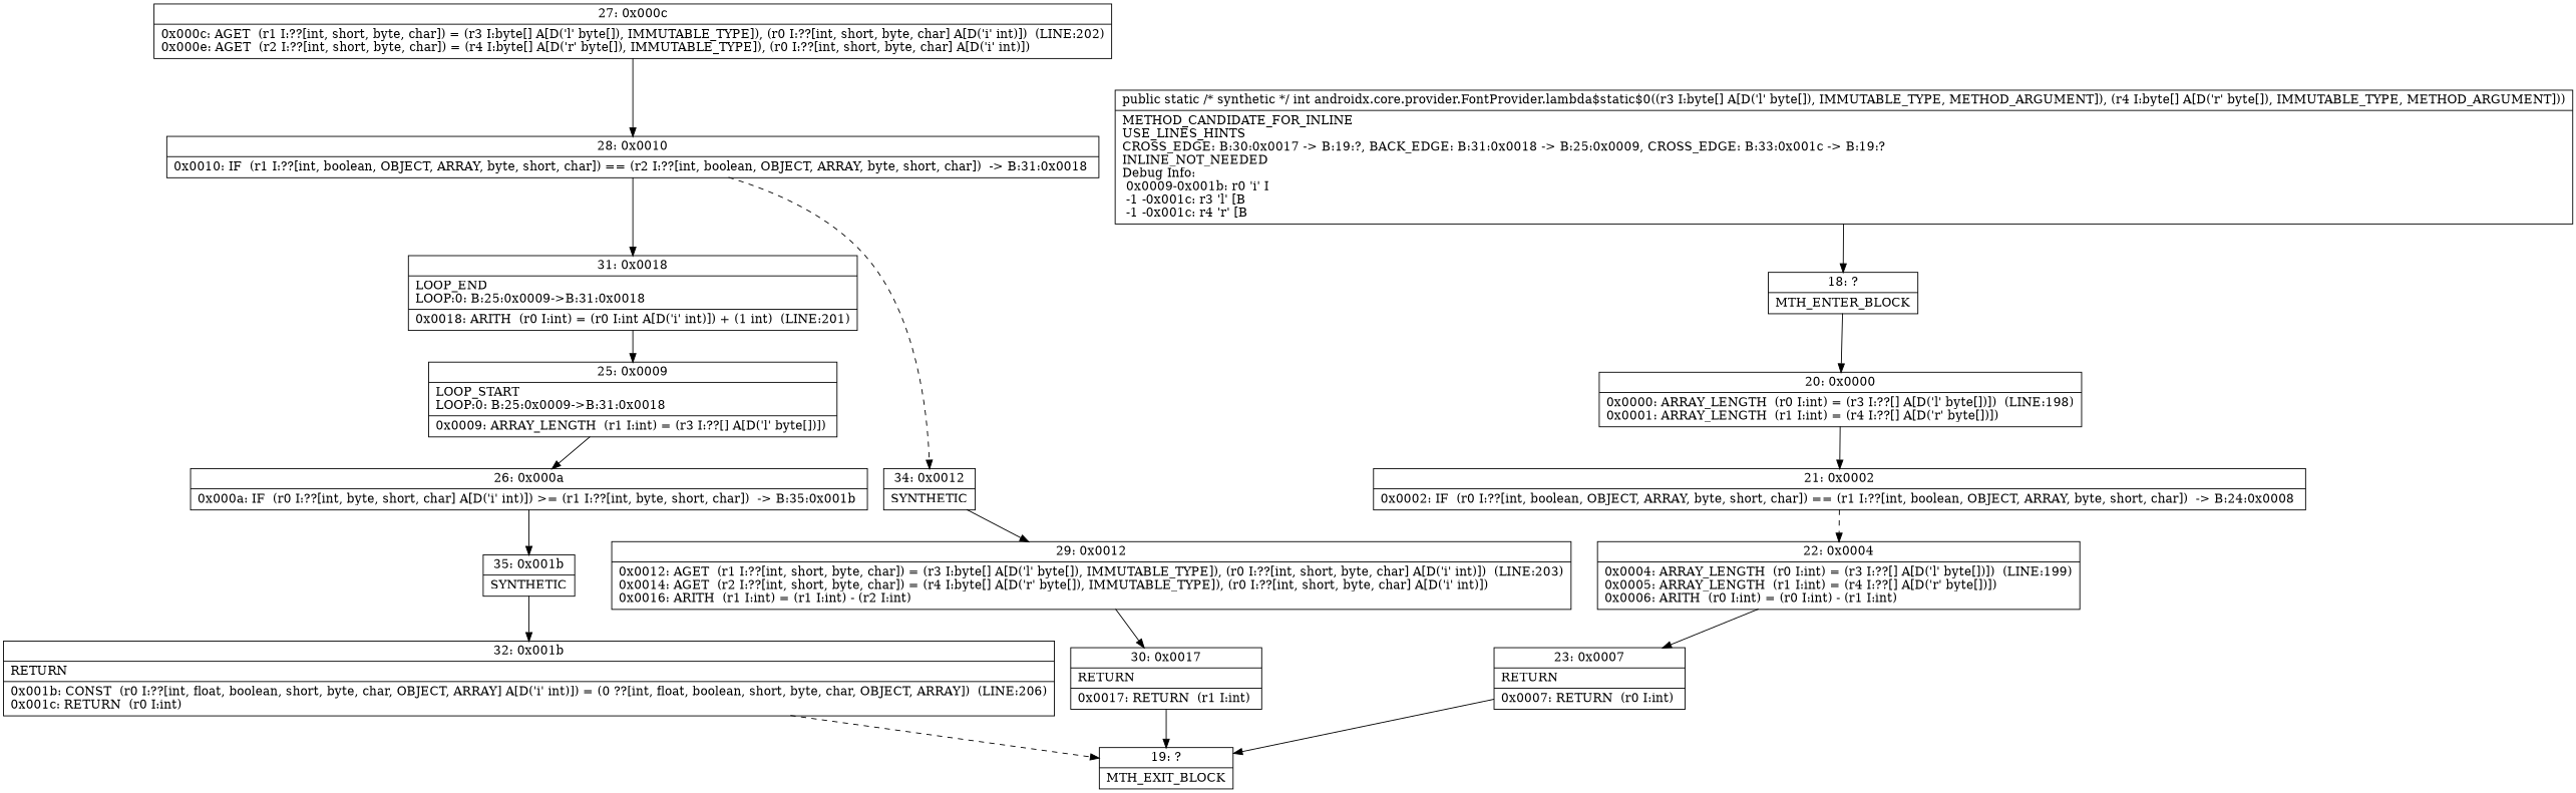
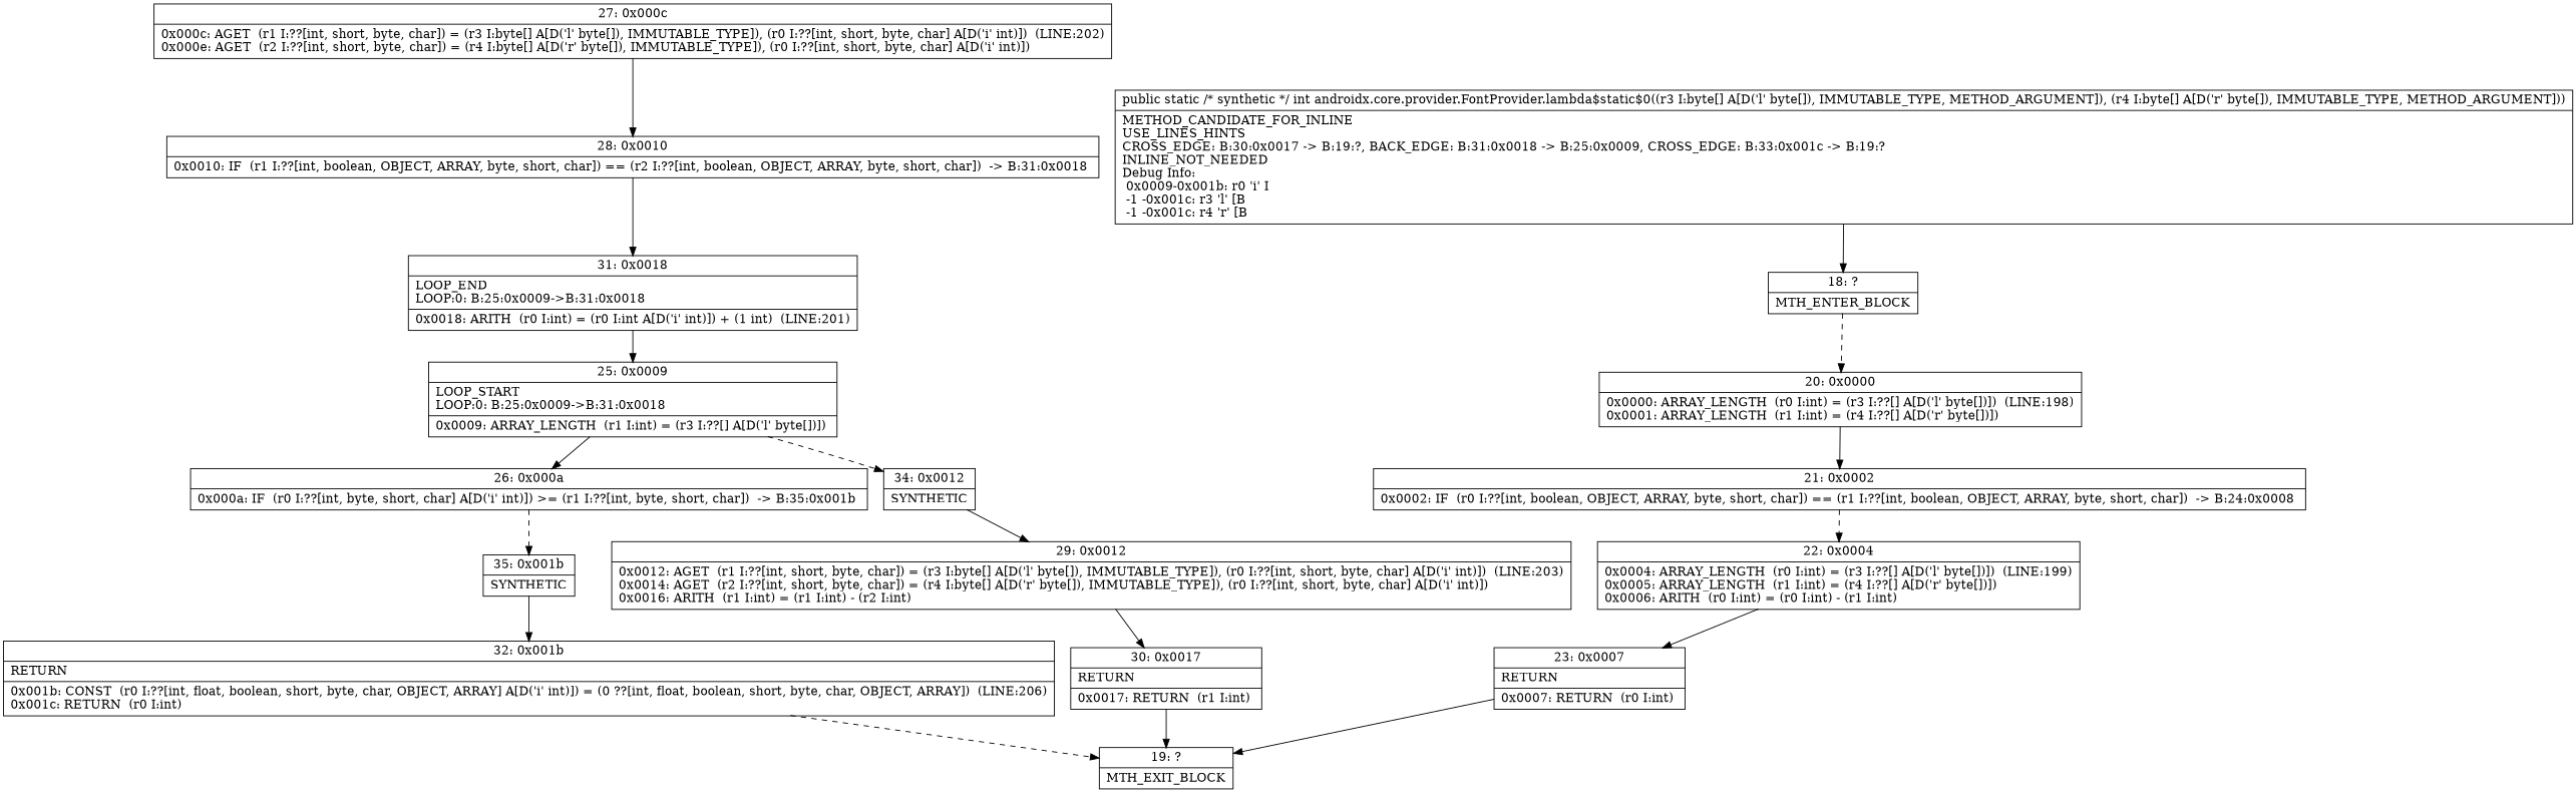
  digraph {
    node [shape=record]
    n1 [label="{18\:\ ?|MTH_ENTER_BLOCK\l}"]
    n2 [label="{20\:\ 0x0000|0x0000: ARRAY_LENGTH  (r0 I:int) = (r3 I:??[] A[D('l' byte[])])  (LINE:198)\l0x0001: ARRAY_LENGTH  (r1 I:int) = (r4 I:??[] A[D('r' byte[])]) \l}"]
    n3 [label="{21\:\ 0x0002|0x0002: IF  (r0 I:??[int, boolean, OBJECT, ARRAY, byte, short, char]) == (r1 I:??[int, boolean, OBJECT, ARRAY, byte, short, char])  \-\> B:24:0x0008 \l}"]
    n4 [label="{22\:\ 0x0004|0x0004: ARRAY_LENGTH  (r0 I:int) = (r3 I:??[] A[D('l' byte[])])  (LINE:199)\l0x0005: ARRAY_LENGTH  (r1 I:int) = (r4 I:??[] A[D('r' byte[])]) \l0x0006: ARITH  (r0 I:int) = (r0 I:int) \- (r1 I:int) \l}"]
    n5 [label="{23\:\ 0x0007|RETURN\l|0x0007: RETURN  (r0 I:int) \l}"]
    n6 [label="{19\:\ ?|MTH_EXIT_BLOCK\l}"]
    n7 [label="{25\:\ 0x0009|LOOP_START\lLOOP:0: B:25:0x0009\-\>B:31:0x0018\l|0x0009: ARRAY_LENGTH  (r1 I:int) = (r3 I:??[] A[D('l' byte[])]) \l}"]
    n8 [label="{26\:\ 0x000a|0x000a: IF  (r0 I:??[int, byte, short, char] A[D('i' int)]) \>= (r1 I:??[int, byte, short, char])  \-\> B:35:0x001b \l}"]
    n9 [label="{35\:\ 0x001b|SYNTHETIC\l}"]
    n10 [label="{27\:\ 0x000c|0x000c: AGET  (r1 I:??[int, short, byte, char]) = (r3 I:byte[] A[D('l' byte[]), IMMUTABLE_TYPE]), (r0 I:??[int, short, byte, char] A[D('i' int)])  (LINE:202)\l0x000e: AGET  (r2 I:??[int, short, byte, char]) = (r4 I:byte[] A[D('r' byte[]), IMMUTABLE_TYPE]), (r0 I:??[int, short, byte, char] A[D('i' int)]) \l}"]
    n11 [label="{28\:\ 0x0010|0x0010: IF  (r1 I:??[int, boolean, OBJECT, ARRAY, byte, short, char]) == (r2 I:??[int, boolean, OBJECT, ARRAY, byte, short, char])  \-\> B:31:0x0018 \l}"]
    n12 [label="{32\:\ 0x001b|RETURN\l|0x001b: CONST  (r0 I:??[int, float, boolean, short, byte, char, OBJECT, ARRAY] A[D('i' int)]) = (0 ??[int, float, boolean, short, byte, char, OBJECT, ARRAY])  (LINE:206)\l0x001c: RETURN  (r0 I:int) \l}"]
    n13 [label="{31\:\ 0x0018|LOOP_END\lLOOP:0: B:25:0x0009\-\>B:31:0x0018\l|0x0018: ARITH  (r0 I:int) = (r0 I:int A[D('i' int)]) + (1 int)  (LINE:201)\l}"]
    n14 [label="{34\:\ 0x0012|SYNTHETIC\l}"]
    n15 [label="{29\:\ 0x0012|0x0012: AGET  (r1 I:??[int, short, byte, char]) = (r3 I:byte[] A[D('l' byte[]), IMMUTABLE_TYPE]), (r0 I:??[int, short, byte, char] A[D('i' int)])  (LINE:203)\l0x0014: AGET  (r2 I:??[int, short, byte, char]) = (r4 I:byte[] A[D('r' byte[]), IMMUTABLE_TYPE]), (r0 I:??[int, short, byte, char] A[D('i' int)]) \l0x0016: ARITH  (r1 I:int) = (r1 I:int) \- (r2 I:int) \l}"]
    n16 [label="{30\:\ 0x0017|RETURN\l|0x0017: RETURN  (r1 I:int) \l}"]
    n17 [label="{public static \/* synthetic *\/ int androidx.core.provider.FontProvider.lambda$static$0((r3 I:byte[] A[D('l' byte[]), IMMUTABLE_TYPE, METHOD_ARGUMENT]), (r4 I:byte[] A[D('r' byte[]), IMMUTABLE_TYPE, METHOD_ARGUMENT]))  | METHOD_CANDIDATE_FOR_INLINE\lUSE_LINES_HINTS\lCROSS_EDGE: B:30:0x0017 \-\> B:19:?, BACK_EDGE: B:31:0x0018 \-\> B:25:0x0009, CROSS_EDGE: B:33:0x001c \-\> B:19:?\lINLINE_NOT_NEEDED\lDebug Info:\l  0x0009\-0x001b: r0 'i' I\l  \-1 \-0x001c: r3 'l' [B\l  \-1 \-0x001c: r4 'r' [B\l}"]
-   n1 -> n2
+   n1 -> n2 [style=dashed]
    n2 -> n3
    n3 -> n4 [style=dashed]
    n4 -> n5
    n5 -> n6
    n7 -> n8
-   n8 -> n9
+   n8 -> n9 [style=dashed]
    n9 -> n12
    n10 -> n11
    n11 -> n13
-   n11 -> n14 [style=dashed]
+   n7 -> n14 [style=dashed]
    n12 -> n6 [style=dashed]
    n13 -> n7
    n14 -> n15
    n15 -> n16
    n16 -> n6
    n17 -> n1
  }
